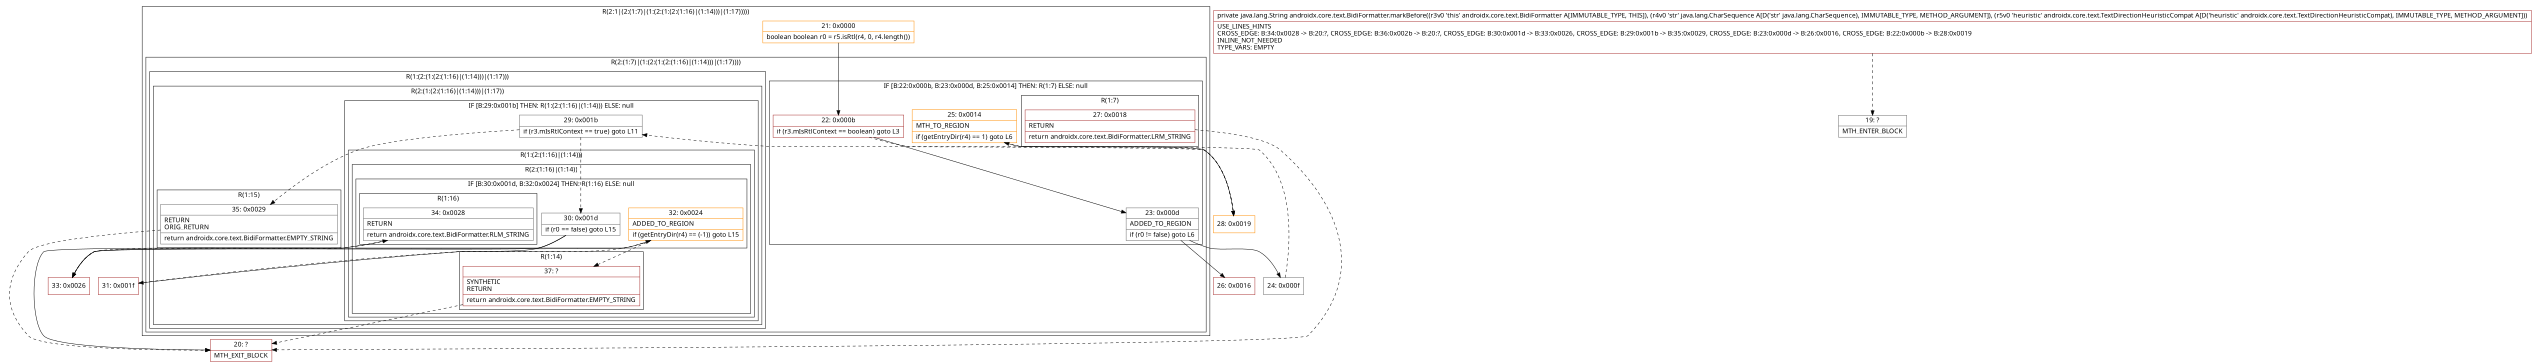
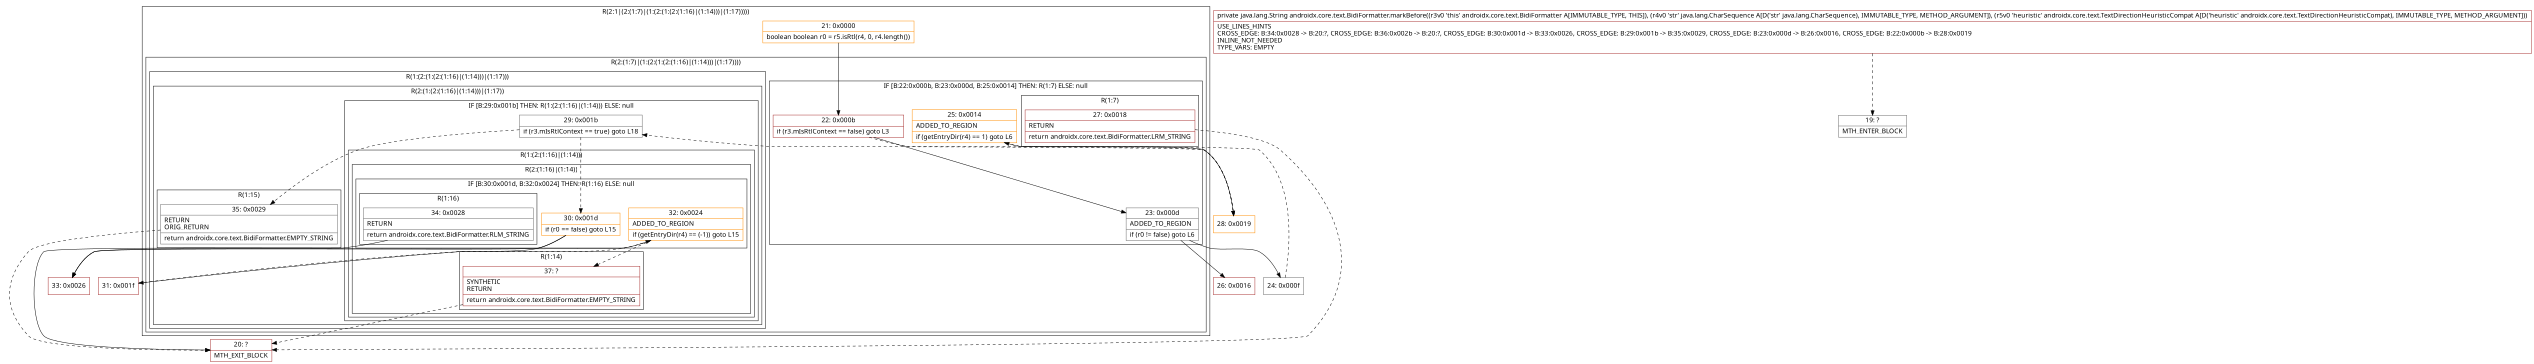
  digraph {
    fontname="Noto Sans"
    node [color=brown fontname="Noto Sans" shape=record]
    edge [fontname="Noto Sans" style=dashed]
    n1 [label="{27\:\ 0x0018|RETURN\l|return androidx.core.text.BidiFormatter.LRM_STRING\l}"]
-   n2 [label="{22\:\ 0x000b|if (r3.mIsRtlContext == boolean) goto L3\l}"]
+   n2 [label="{22\:\ 0x000b|if (r3.mIsRtlContext == false) goto L3\l}"]
    n3 [color=gray40 label="{23\:\ 0x000d|ADDED_TO_REGION\l|if (r0 != false) goto L6\l}"]
-   n4 [color=darkorange label="{25\:\ 0x0014|MTH_TO_REGION\l|if (getEntryDir(r4) == 1) goto L6\l}"]
+   n4 [color=darkorange label="{25\:\ 0x0014|ADDED_TO_REGION\l|if (getEntryDir(r4) == 1) goto L6\l}"]
    n5 [color=gray40 label="{34\:\ 0x0028|RETURN\l|return androidx.core.text.BidiFormatter.RLM_STRING\l}"]
-   n6 [color=gray40 label="{30\:\ 0x001d|if (r0 == false) goto L15\l}"]
+   n6 [color=darkorange label="{30\:\ 0x001d|if (r0 == false) goto L15\l}"]
    n7 [color=darkorange label="{32\:\ 0x0024|ADDED_TO_REGION\l|if (getEntryDir(r4) == (\-1)) goto L15\l}"]
    n8 [label="{37\:\ ?|SYNTHETIC\lRETURN\l|return androidx.core.text.BidiFormatter.EMPTY_STRING\l}"]
-   n9 [color=gray40 label="{29\:\ 0x001b|if (r3.mIsRtlContext == true) goto L11\l}"]
+   n9 [color=gray40 label="{29\:\ 0x001b|if (r3.mIsRtlContext == true) goto L18\l}"]
    n10 [color=gray40 label="{35\:\ 0x0029|RETURN\lORIG_RETURN\l|return androidx.core.text.BidiFormatter.EMPTY_STRING\l}"]
    n11 [color=darkorange label="{21\:\ 0x0000|boolean boolean r0 = r5.isRtl(r4, 0, r4.length())\l}"]
    n12 [label="{20\:\ ?|MTH_EXIT_BLOCK\l}"]
    n13 [color=darkorange label="{28\:\ 0x0019}"]
    n14 [color=gray40 label="{24\:\ 0x000f}"]
    n15 [label="{26\:\ 0x0016}"]
    n16 [label="{31\:\ 0x001f}"]
    n17 [label="{33\:\ 0x0026}"]
    n18 [color=gray40 label="{19\:\ ?|MTH_ENTER_BLOCK\l}"]
    n19 [label="{private java.lang.String androidx.core.text.BidiFormatter.markBefore((r3v0 'this' androidx.core.text.BidiFormatter A[IMMUTABLE_TYPE, THIS]), (r4v0 'str' java.lang.CharSequence A[D('str' java.lang.CharSequence), IMMUTABLE_TYPE, METHOD_ARGUMENT]), (r5v0 'heuristic' androidx.core.text.TextDirectionHeuristicCompat A[D('heuristic' androidx.core.text.TextDirectionHeuristicCompat), IMMUTABLE_TYPE, METHOD_ARGUMENT]))  | USE_LINES_HINTS\lCROSS_EDGE: B:34:0x0028 \-\> B:20:?, CROSS_EDGE: B:36:0x002b \-\> B:20:?, CROSS_EDGE: B:30:0x001d \-\> B:33:0x0026, CROSS_EDGE: B:29:0x001b \-\> B:35:0x0029, CROSS_EDGE: B:23:0x000d \-\> B:26:0x0016, CROSS_EDGE: B:22:0x000b \-\> B:28:0x0019\lINLINE_NOT_NEEDED\lTYPE_VARS: EMPTY\l}"]
    subgraph cluster_1 {
      label="R(2:1|(2:(1:7)|(1:(2:(1:(2:(1:16)|(1:14)))|(1:17)))))"
      n11
      subgraph cluster_2 {
        label="R(2:(1:7)|(1:(2:(1:(2:(1:16)|(1:14)))|(1:17))))"
        subgraph cluster_3 {
          label="IF [B:22:0x000b, B:23:0x000d, B:25:0x0014] THEN: R(1:7) ELSE: null"
          n2
          n3
          n4
          subgraph cluster_4 {
            label="R(1:7)"
            n1
          }
        }
        subgraph cluster_5 {
          label="R(1:(2:(1:(2:(1:16)|(1:14)))|(1:17)))"
          subgraph cluster_6 {
            label="R(2:(1:(2:(1:16)|(1:14)))|(1:17))"
            subgraph cluster_7 {
              label="IF [B:29:0x001b] THEN: R(1:(2:(1:16)|(1:14))) ELSE: null"
              n9
              subgraph cluster_8 {
                label="R(1:(2:(1:16)|(1:14)))"
                subgraph cluster_9 {
                  label="R(2:(1:16)|(1:14))"
                  subgraph cluster_10 {
                    label="IF [B:30:0x001d, B:32:0x0024] THEN: R(1:16) ELSE: null"
                    n6
                    n7
                    subgraph cluster_11 {
                      label="R(1:16)"
                      n5
                    }
                  }
                  subgraph cluster_12 {
                    label="R(1:14)"
                    n8
                  }
                }
              }
            }
            subgraph cluster_13 {
              label="R(1:15)"
              n10
            }
          }
        }
      }
    }
    n1 -> n12
    n2 -> n3 [style=solid]
    n2 -> n13
    n3 -> n14 [style=solid]
    n3 -> n15 [style=solid]
    n4 -> n13 [style=solid]
    n5 -> n12 [style=solid]
    n6 -> n16 [style=solid]
    n6 -> n17 [style=solid]
    n7 -> n8
    n7 -> n17 [style=solid]
    n8 -> n12
    n9 -> n6
    n9 -> n10
    n10 -> n12
    n11 -> n2 [style=solid]
    n13 -> n9
    n14 -> n4
    n16 -> n7
-   n17 -> n5
    n19 -> n18
  }
